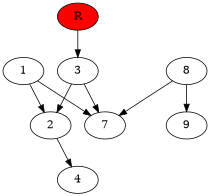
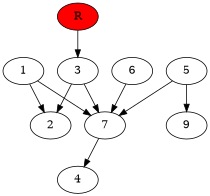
  digraph {
    1
    2
    7
    4
-   5 [label=8]
+   5
    9
    3
+   6
    R [fillcolor="#ff0000" style=filled]
    1 -> 2
    1 -> 7
-   2 -> 4
+   7 -> 4
    5 -> 7
    5 -> 9
    3 -> 2
    3 -> 7
+   6 -> 7
    R -> 3
  }
